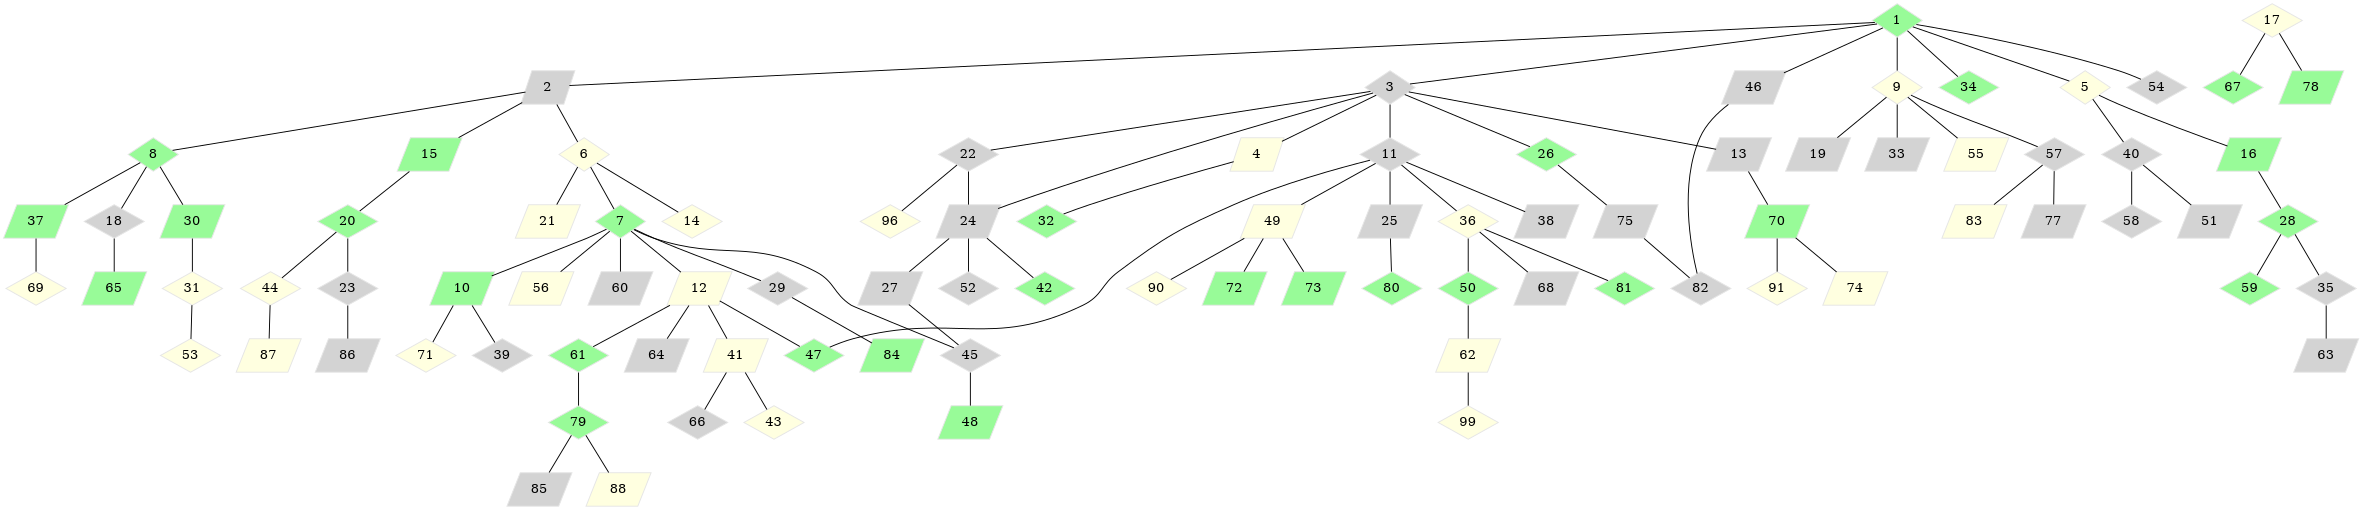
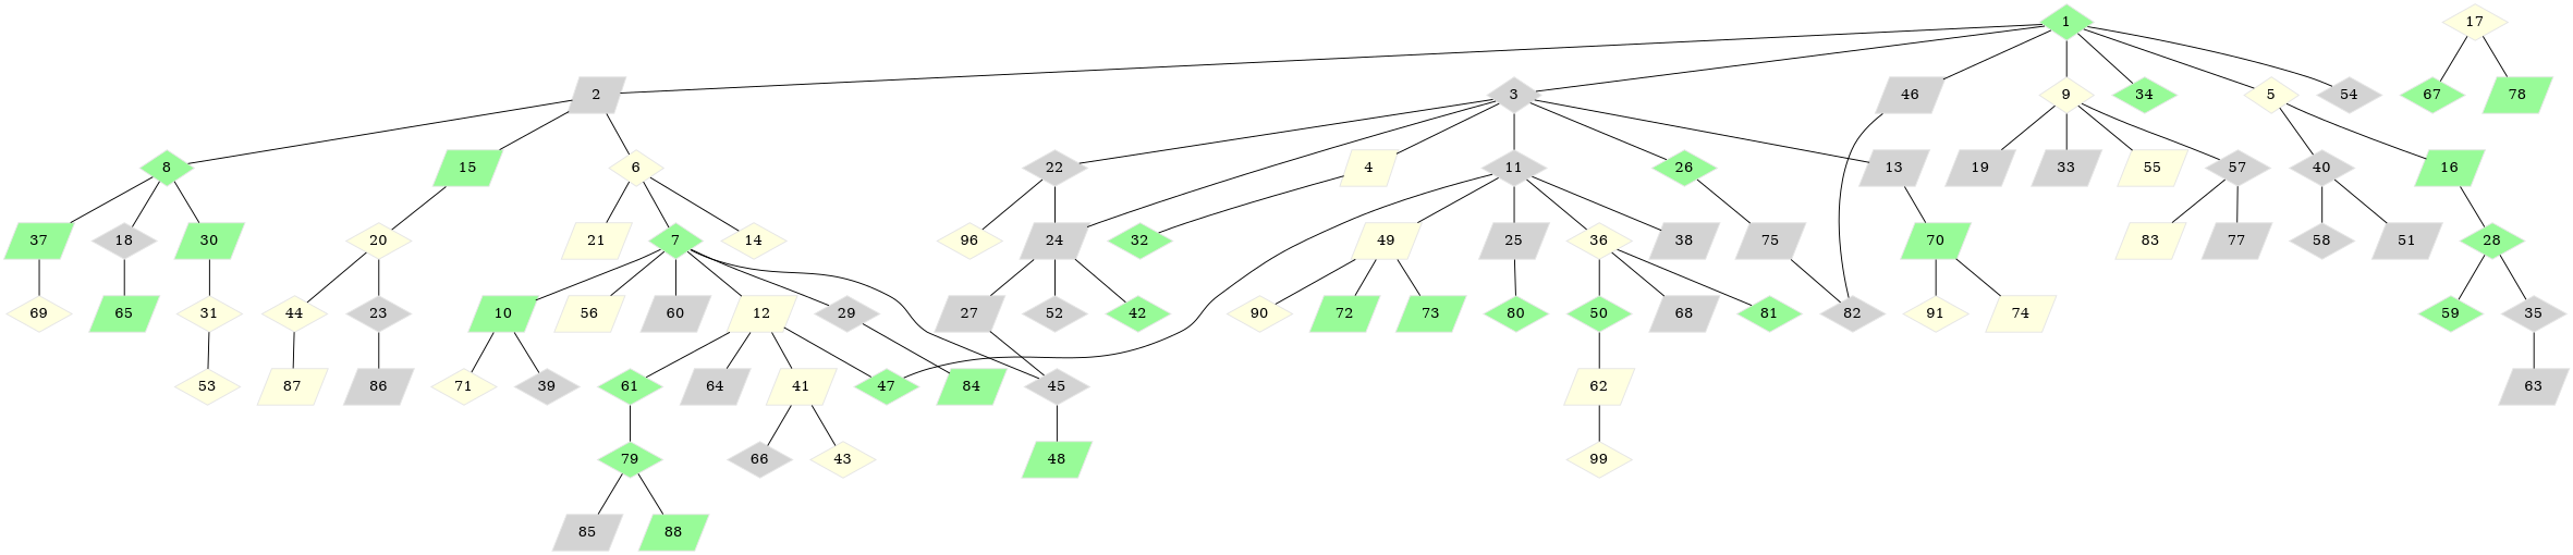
  graph {
    node [color=gray90 fillcolor=lightgrey shape=diamond style=filled]
    1 [fillcolor=palegreen]
    2 [shape=parallelogram]
    3
    5 [fillcolor=lightyellow]
    9 [fillcolor=lightyellow]
    34 [fillcolor=palegreen]
    46 [shape=parallelogram]
    54
    6 [fillcolor=lightyellow]
    8 [fillcolor=palegreen]
    15 [fillcolor=palegreen shape=parallelogram]
    4 [fillcolor=lightyellow shape=parallelogram]
    11
    13 [shape=parallelogram]
    22
    24 [shape=parallelogram]
    26 [fillcolor=palegreen]
    16 [fillcolor=palegreen shape=parallelogram]
    40
    19 [shape=parallelogram]
    33 [shape=parallelogram]
    55 [fillcolor=lightyellow shape=parallelogram]
    57
    82
    7 [fillcolor=palegreen]
    14 [fillcolor=lightyellow]
    21 [fillcolor=lightyellow shape=parallelogram]
    18
    30 [fillcolor=palegreen shape=parallelogram]
    37 [fillcolor=palegreen shape=parallelogram]
-   20 [fillcolor=palegreen]
+   20 [fillcolor=lightyellow]
    32 [fillcolor=palegreen]
    25 [shape=parallelogram]
    36 [fillcolor=lightyellow]
    38 [shape=parallelogram]
    47 [fillcolor=palegreen]
    49 [fillcolor=lightyellow shape=parallelogram]
    70 [fillcolor=palegreen shape=parallelogram]
    n39 [fillcolor=lightyellow label=96]
    27 [shape=parallelogram]
    42 [fillcolor=palegreen]
    52
    75 [shape=parallelogram]
    28 [fillcolor=palegreen]
    51 [shape=parallelogram]
    58
    10 [fillcolor=palegreen shape=parallelogram]
    12 [fillcolor=lightyellow shape=parallelogram]
    29
    45
    56 [fillcolor=lightyellow shape=parallelogram]
    60 [shape=parallelogram]
    39
    71 [fillcolor=lightyellow]
    41 [fillcolor=lightyellow shape=parallelogram]
    61 [fillcolor=palegreen]
    64 [shape=parallelogram]
    84 [fillcolor=palegreen shape=parallelogram]
    48 [fillcolor=palegreen shape=parallelogram]
    65 [fillcolor=palegreen shape=parallelogram]
    31 [fillcolor=lightyellow]
    69 [fillcolor=lightyellow]
    77 [shape=parallelogram]
    83 [fillcolor=lightyellow shape=parallelogram]
    80 [fillcolor=palegreen]
    50 [fillcolor=palegreen]
    68 [shape=parallelogram]
    81 [fillcolor=palegreen]
    72 [fillcolor=palegreen shape=parallelogram]
    73 [fillcolor=palegreen shape=parallelogram]
    90 [fillcolor=lightyellow]
    17 [fillcolor=lightyellow]
    67 [fillcolor=palegreen]
    78 [fillcolor=palegreen shape=parallelogram]
    43 [fillcolor=lightyellow]
    66
    79 [fillcolor=palegreen]
    74 [fillcolor=lightyellow shape=parallelogram]
    91 [fillcolor=lightyellow]
    23
    44 [fillcolor=lightyellow]
    35
    59 [fillcolor=palegreen]
    86 [shape=parallelogram]
    87 [fillcolor=lightyellow shape=parallelogram]
    63 [shape=parallelogram]
    53 [fillcolor=lightyellow]
    62 [fillcolor=lightyellow shape=parallelogram]
    n89 [fillcolor=lightyellow label=99]
    85 [shape=parallelogram]
-   88 [fillcolor=lightyellow shape=parallelogram]
+   88 [fillcolor=palegreen shape=parallelogram]
    1 -- 2
    1 -- 3
    1 -- 5
    1 -- 9
    1 -- 34
    1 -- 46
    1 -- 54
    2 -- 6
    2 -- 8
    2 -- 15
    3 -- 4
    3 -- 11
    3 -- 13
    3 -- 22
    3 -- 24
    3 -- 26
    5 -- 16
    5 -- 40
    9 -- 19
    9 -- 33
    9 -- 55
    9 -- 57
    46 -- 82
    6 -- 7
    6 -- 14
    6 -- 21
    8 -- 18
    8 -- 30
    8 -- 37
    15 -- 20
    4 -- 32
    11 -- 25
    11 -- 36
    11 -- 38
    11 -- 47
    11 -- 49
    13 -- 70
    22 -- 24
    22 -- n39
    24 -- 27
    24 -- 42
    24 -- 52
    26 -- 75
    16 -- 28
    40 -- 51
    40 -- 58
    57 -- 77
    57 -- 83
    7 -- 10
    7 -- 12
    7 -- 29
    7 -- 45
    7 -- 56
    7 -- 60
    18 -- 65
    30 -- 31
    37 -- 69
    20 -- 23
    20 -- 44
    25 -- 80
    36 -- 50
    36 -- 68
    36 -- 81
    49 -- 72
    49 -- 73
    49 -- 90
    70 -- 74
    70 -- 91
    27 -- 45
    75 -- 82
    28 -- 35
    28 -- 59
    10 -- 39
    10 -- 71
    12 -- 47
    12 -- 41
    12 -- 61
    12 -- 64
    29 -- 84
    45 -- 48
    41 -- 43
    41 -- 66
    61 -- 79
    31 -- 53
    50 -- 62
    17 -- 67
    17 -- 78
    79 -- 85
    79 -- 88
    23 -- 86
    44 -- 87
    35 -- 63
    62 -- n89
  }
